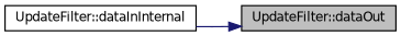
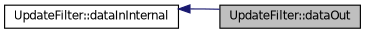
  digraph {
    rankdir=RL
    node [color=black fontname=Helvetica fontsize=10 shape=record style=filled]
    n1 [fillcolor=grey75 fontcolor=black height=0.2 label="UpdateFilter::dataOut" width=0.4]
    n2 [fillcolor=white height=0.2 label="UpdateFilter::dataInInternal" width=0.4]
-   n1 -> n2 [color=midnightblue dir=back fontname=Helvetica fontsize=10 labelfontname=Helvetica labelfontsize=10 style=solid]
+   n2 -> n1 [color=midnightblue dir=back fontname=Helvetica fontsize=10 labelfontname=Helvetica labelfontsize=10 style=solid]
  }
